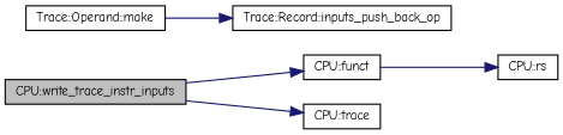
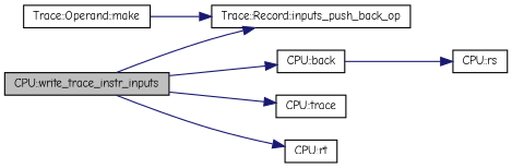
  digraph {
    fontname="Comic Neue"
    rankdir=LR
    node [color=black fillcolor=white fontname="Comic Neue" fontsize=10 shape=record style=filled]
    edge [color=midnightblue fontname="Comic Neue" fontsize=10 labelfontname=FreeSans labelfontsize=10 style=solid]
    n1 [fillcolor=grey75 fontcolor=black height=0.2 label="CPU::write_trace_instr_inputs" width=0.4]
-   n2 [height=0.2 label="CPU::funct" width=0.4]
+   n2 [height=0.2 label="CPU::back" width=0.4]
    n3 [height=0.2 label="Trace::Record::inputs_push_back_op" width=0.4]
    n4 [height=0.2 label="CPU::trace" width=0.4]
+   n5 [height=0.2 label="CPU::rt" width=0.4]
    n6 [height=0.2 label="CPU::rs" width=0.4]
    n7 [height=0.2 label="Trace::Operand::make" width=0.4]
    n1 -> n2
+   n1 -> n3
    n1 -> n4
+   n1 -> n5
    n2 -> n6
    n7 -> n3
  }
